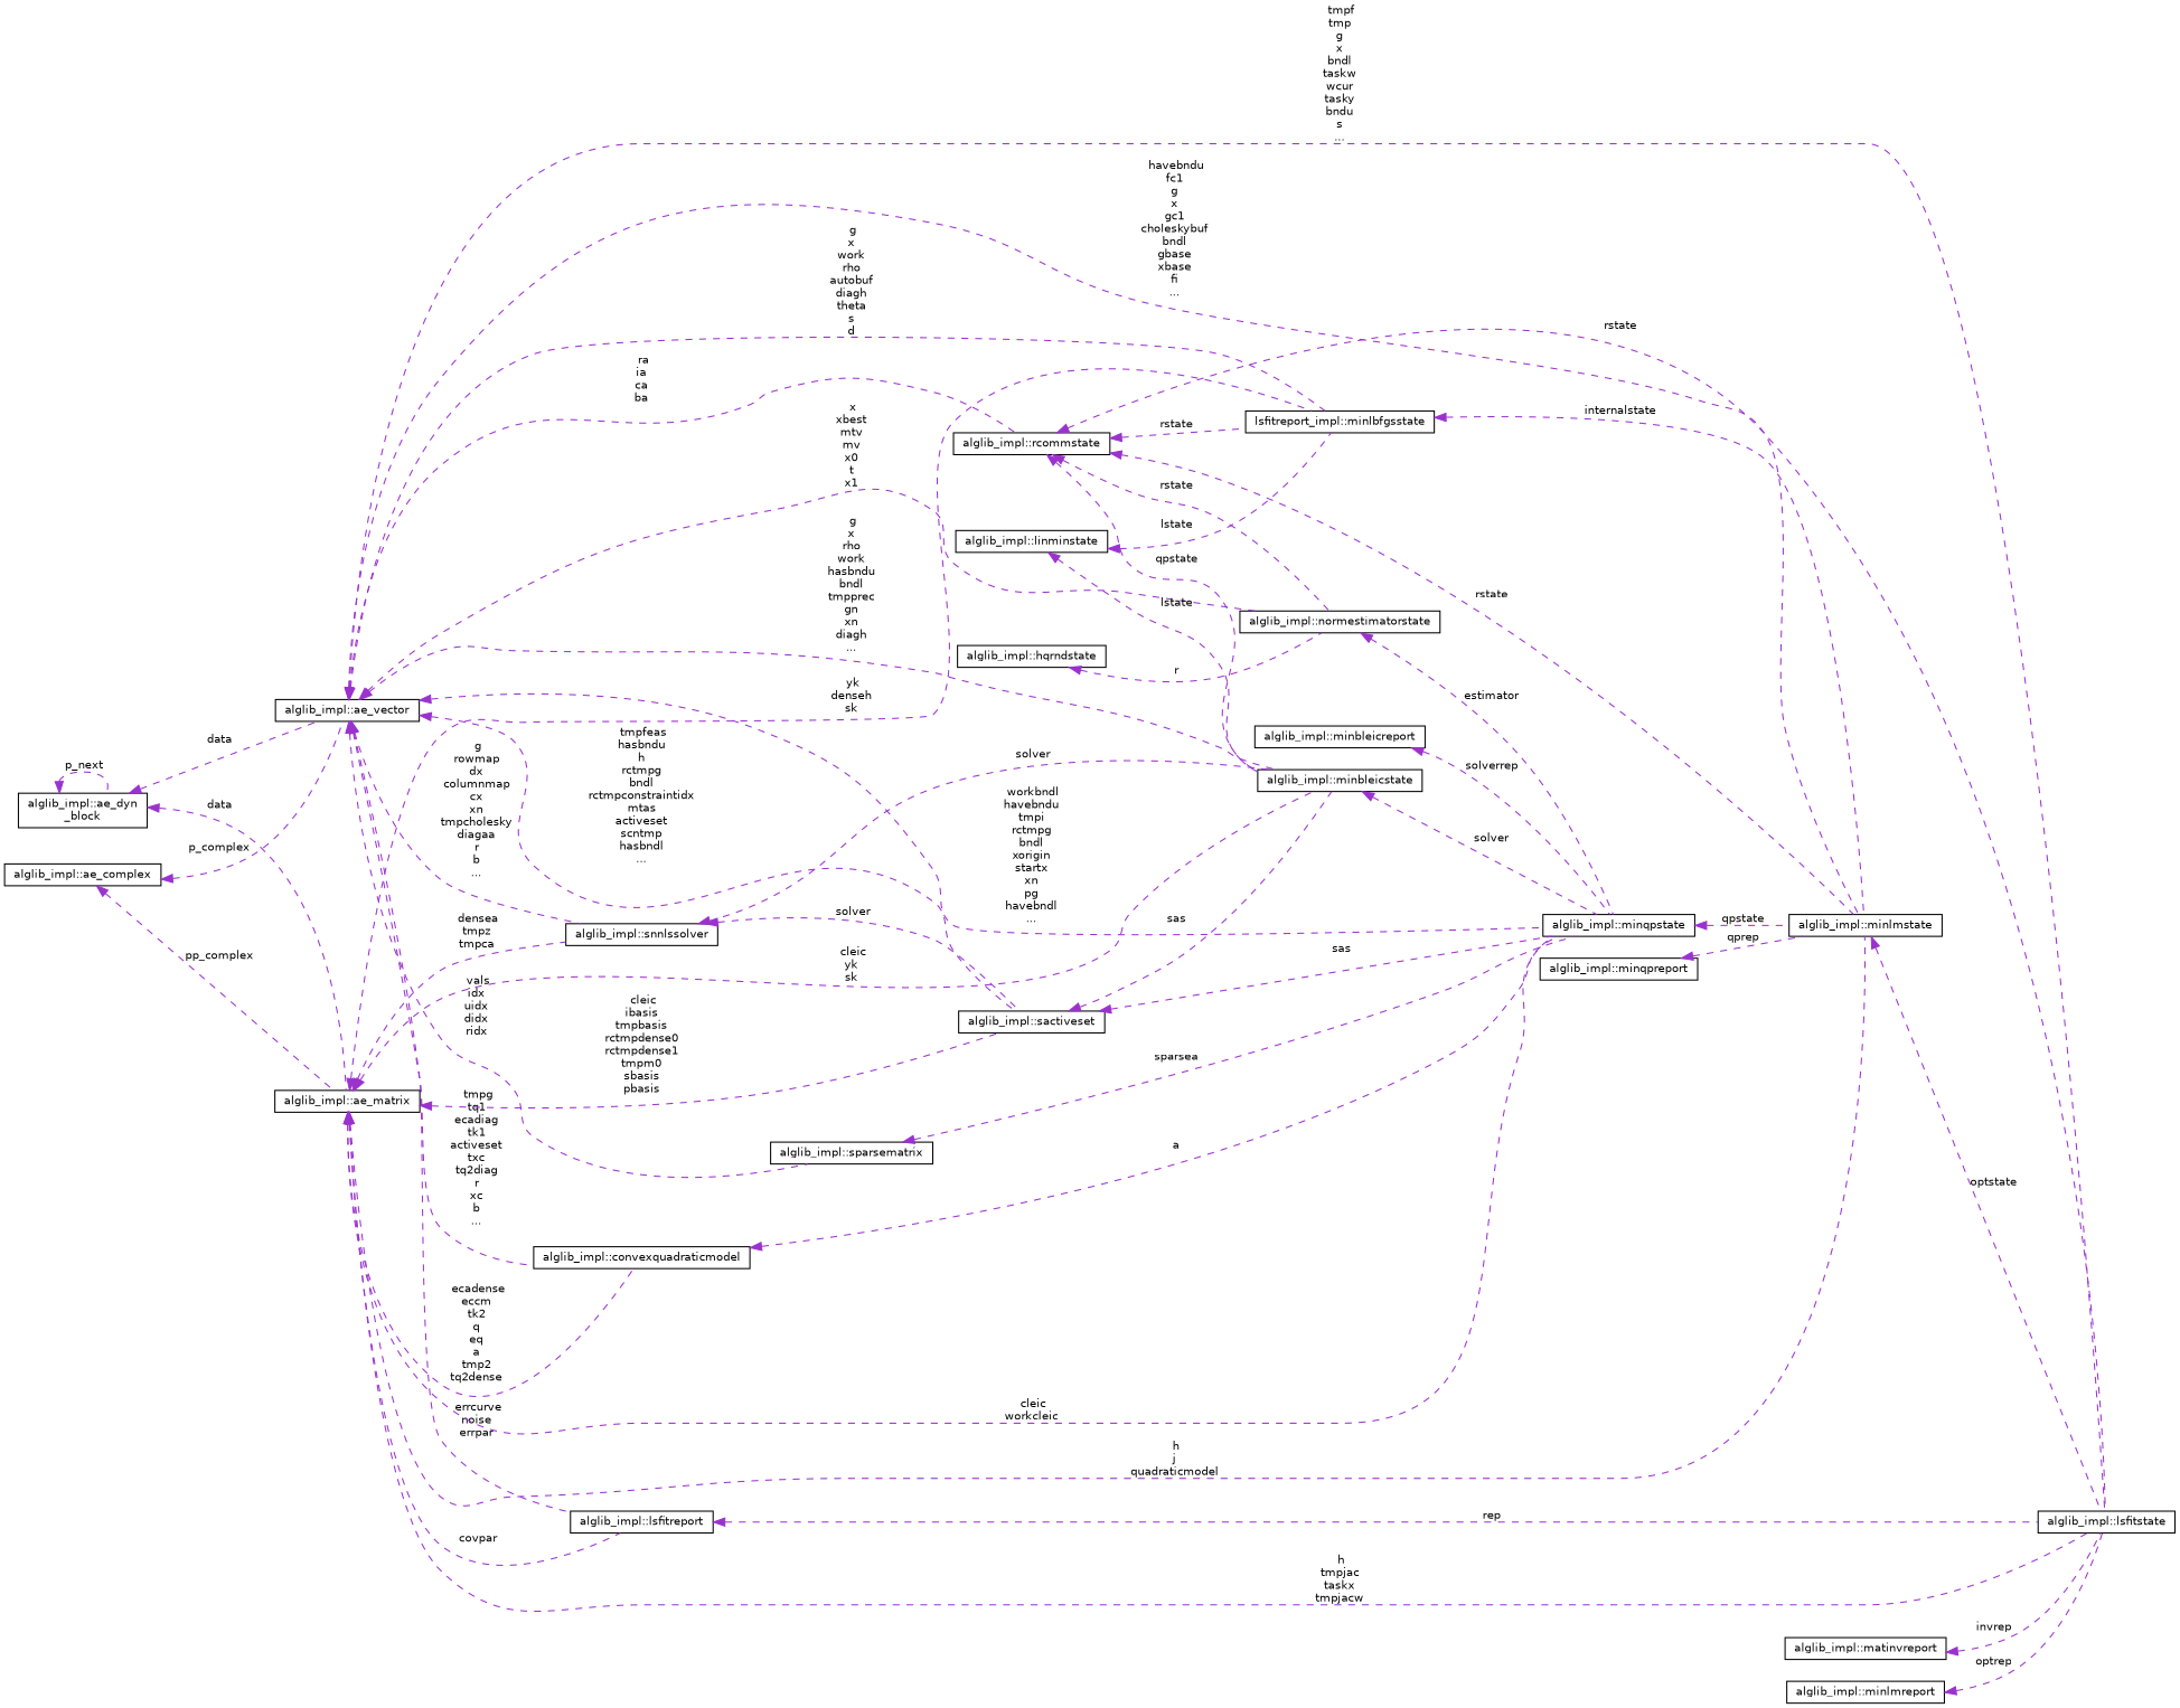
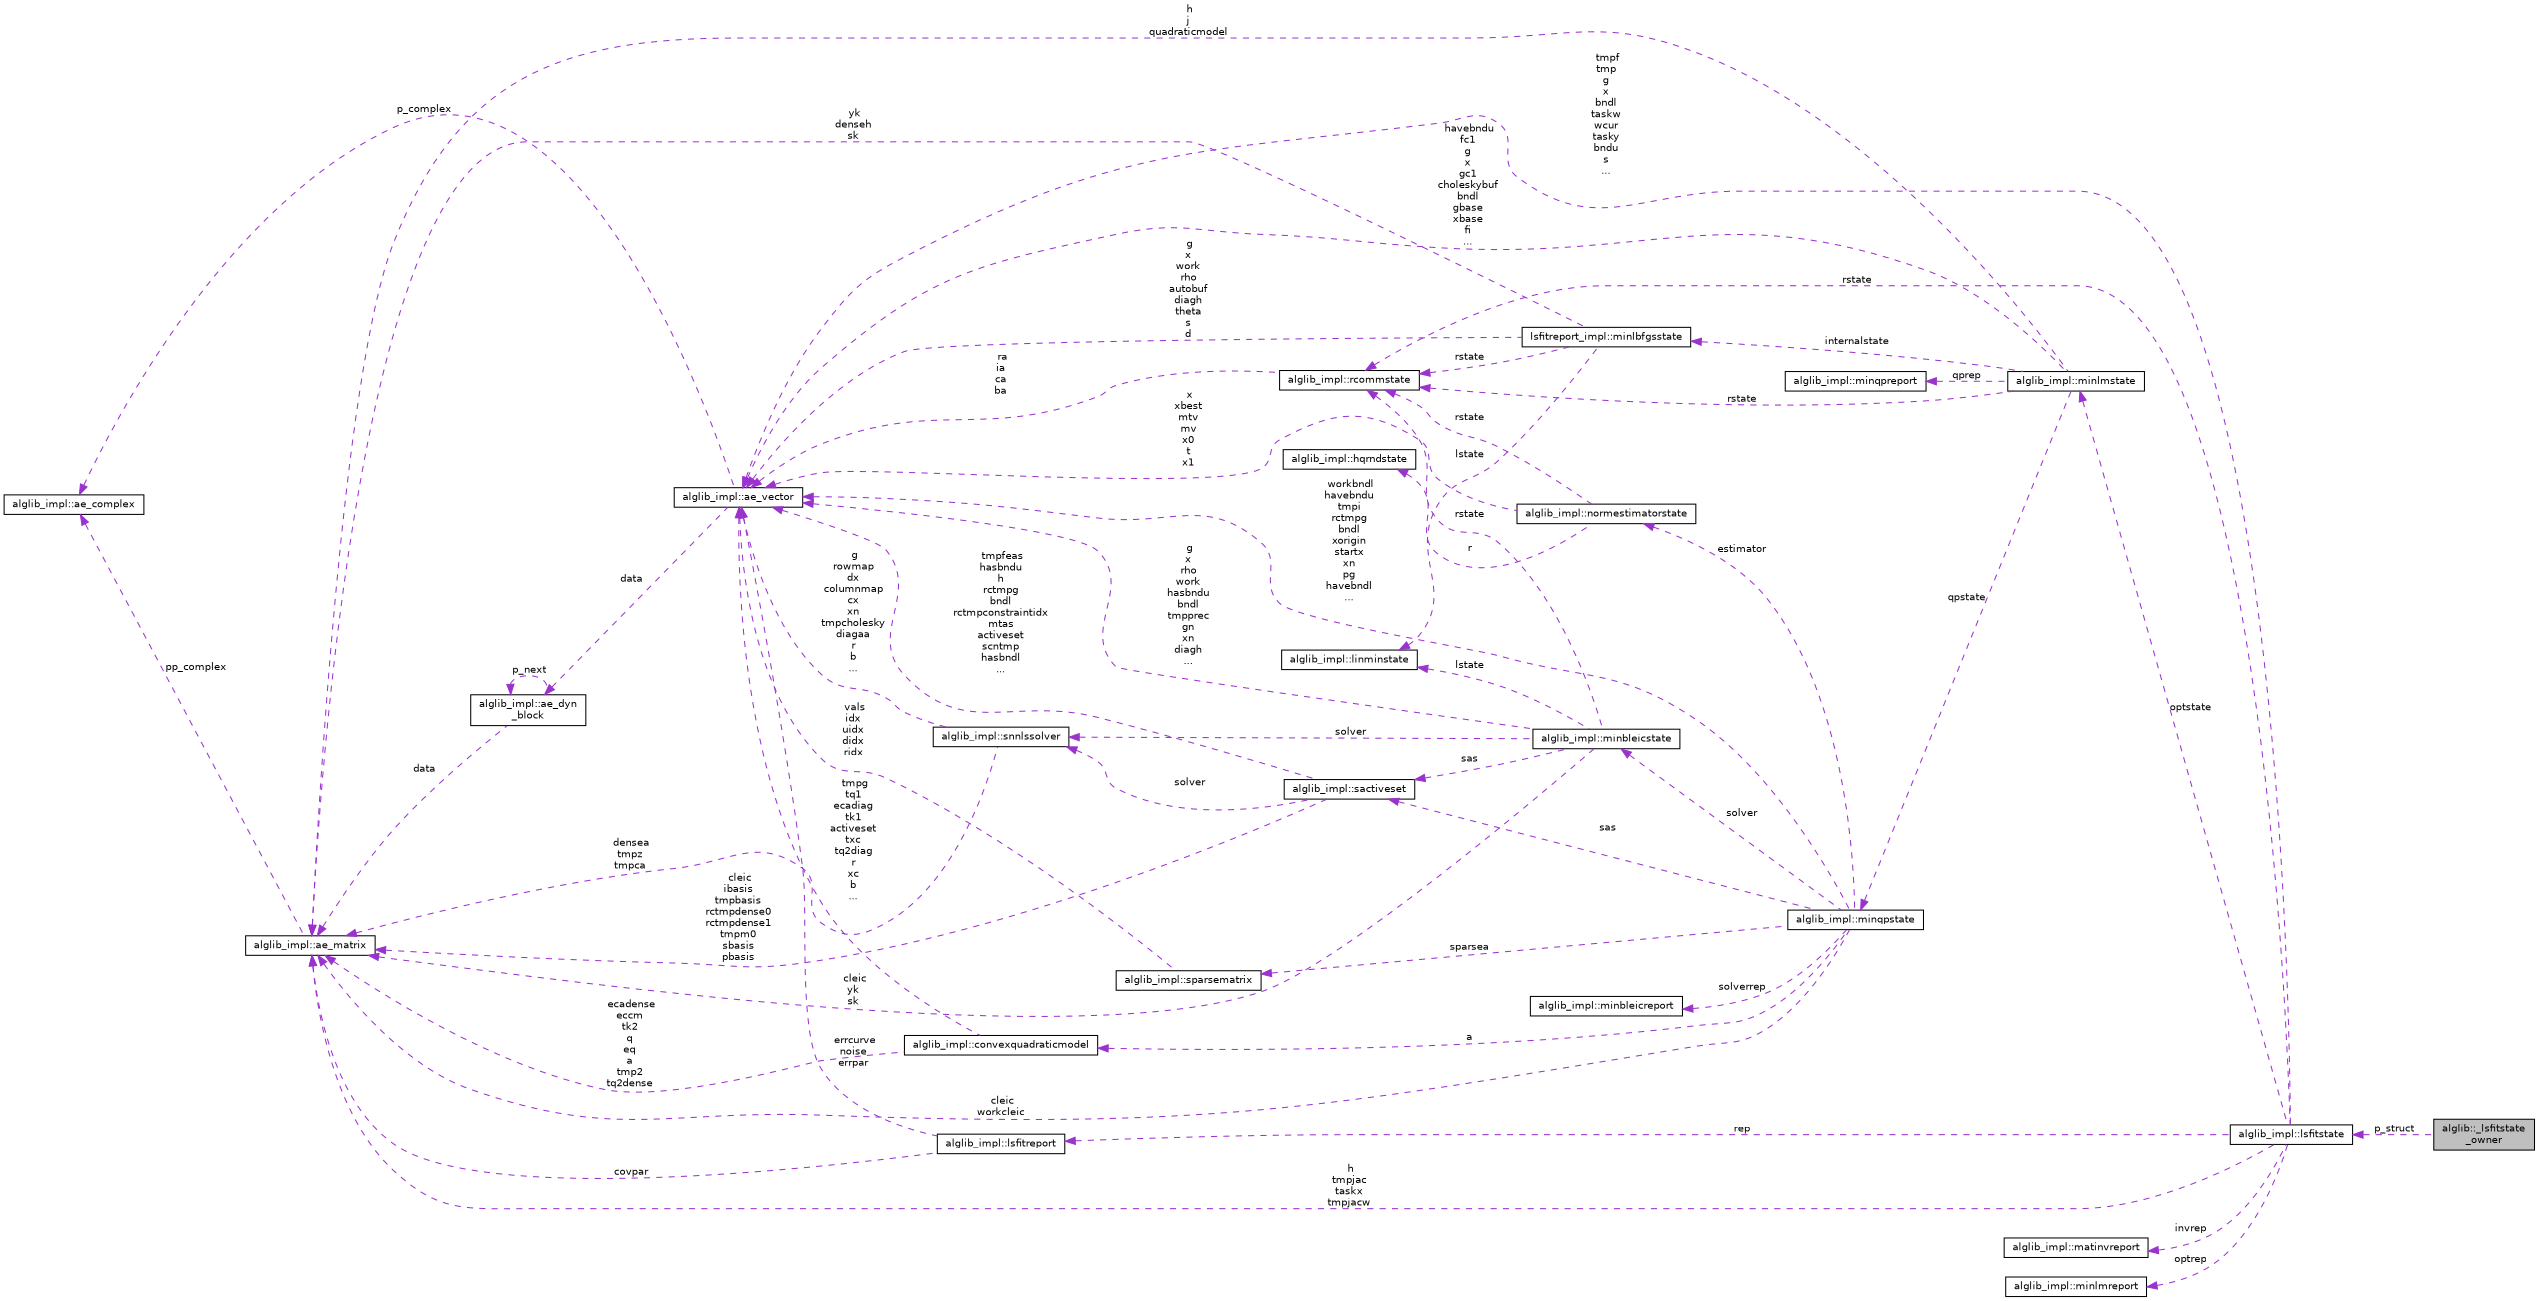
  digraph {
    rankdir=LR
    node [color=black fillcolor=white fontname=Helvetica fontsize=10 shape=record style=filled]
    edge [color=darkorchid3 dir=back fontname=Helvetica fontsize=10 labelfontname=Helvetica labelfontsize=10 style=dashed]
+   n1 [fillcolor=grey75 fontcolor=black height=0.2 label="alglib::_lsfitstate\l_owner" width=0.4]
    n2 [height=0.2 label="alglib_impl::lsfitstate" width=0.4]
    n3 [height=0.2 label="alglib_impl::rcommstate" width=0.4]
    n4 [height=0.2 label="alglib_impl::minlmstate" width=0.4]
    n5 [height=0.2 label="alglib_impl::minbleicstate" width=0.4]
    n6 [height=0.2 label="alglib_impl::normestimatorstate" width=0.4]
    n7 [height=0.2 label="lsfitreport_impl::minlbfgsstate" width=0.4]
    n8 [height=0.2 label="alglib_impl::minqpstate" width=0.4]
    n9 [height=0.2 label="alglib_impl::ae_vector" width=0.4]
    n10 [height=0.2 label="alglib_impl::snnlssolver" width=0.4]
    n11 [height=0.2 label="alglib_impl::sactiveset" width=0.4]
    n12 [height=0.2 label="alglib_impl::convexquadraticmodel" width=0.4]
    n13 [height=0.2 label="alglib_impl::sparsematrix" width=0.4]
    n14 [height=0.2 label="alglib_impl::lsfitreport" width=0.4]
    n15 [height=0.2 label="alglib_impl::ae_dyn\l_block" width=0.4]
    n16 [height=0.2 label="alglib_impl::ae_matrix" width=0.4]
    n17 [height=0.2 label="alglib_impl::ae_complex" width=0.4]
    n18 [height=0.2 label="alglib_impl::matinvreport" width=0.4]
    n19 [height=0.2 label="alglib_impl::linminstate" width=0.4]
    n20 [height=0.2 label="alglib_impl::minbleicreport" width=0.4]
    n21 [height=0.2 label="alglib_impl::hqrndstate" width=0.4]
    n22 [height=0.2 label="alglib_impl::minqpreport" width=0.4]
    n23 [height=0.2 label="alglib_impl::minlmreport" width=0.4]
+   n2 -> n1 [label=" p_struct"]
    n3 -> n2 [label=" rstate"]
    n3 -> n4 [label=" rstate"]
-   n3 -> n5 [label=" qpstate"]
+   n3 -> n5 [label=" rstate"]
    n3 -> n6 [label=" rstate"]
    n3 -> n7 [label=" rstate"]
    n4 -> n2 [label=" optstate"]
    n5 -> n8 [label=" solver"]
    n6 -> n8 [label=" estimator"]
    n7 -> n4 [label=" internalstate"]
    n8 -> n4 [label=" qpstate"]
    n9 -> n2 [label=" tmpf\ntmp\ng\nx\nbndl\ntaskw\nwcur\ntasky\nbndu\ns\n..."]
    n9 -> n3 [label=" ra\nia\nca\nba"]
    n9 -> n4 [label=" havebndu\nfc1\ng\nx\ngc1\ncholeskybuf\nbndl\ngbase\nxbase\nfi\n..."]
    n9 -> n5 [label=" g\nx\nrho\nwork\nhasbndu\nbndl\ntmpprec\ngn\nxn\ndiagh\n..."]
    n9 -> n6 [label=" x\nxbest\nmtv\nmv\nx0\nt\nx1"]
    n9 -> n7 [label=" g\nx\nwork\nrho\nautobuf\ndiagh\ntheta\ns\nd"]
    n9 -> n8 [label=" workbndl\nhavebndu\ntmpi\nrctmpg\nbndl\nxorigin\nstartx\nxn\npg\nhavebndl\n..."]
    n9 -> n10 [label=" g\nrowmap\ndx\ncolumnmap\ncx\nxn\ntmpcholesky\ndiagaa\nr\nb\n..."]
    n9 -> n11 [label=" tmpfeas\nhasbndu\nh\nrctmpg\nbndl\nrctmpconstraintidx\nmtas\nactiveset\nscntmp\nhasbndl\n..."]
    n9 -> n12 [label=" tmpg\ntq1\necadiag\ntk1\nactiveset\ntxc\ntq2diag\nr\nxc\nb\n..."]
    n9 -> n13 [label=" vals\nidx\nuidx\ndidx\nridx"]
    n9 -> n14 [label=" errcurve\nnoise\nerrpar"]
    n10 -> n5 [label=" solver"]
    n10 -> n11 [label=" solver"]
    n11 -> n5 [label=" sas"]
    n11 -> n8 [label=" sas"]
    n12 -> n8 [label=" a"]
    n13 -> n8 [label=" sparsea"]
    n14 -> n2 [label=" rep"]
    n15 -> n9 [label=" data"]
    n15 -> n15 [label=" p_next"]
-   n15 -> n16 [label=" data"]
+   n16 -> n15 [label=" data"]
    n16 -> n2 [label=" h\ntmpjac\ntaskx\ntmpjacw"]
    n16 -> n4 [label=" h\nj\nquadraticmodel"]
    n16 -> n5 [label=" cleic\nyk\nsk"]
    n16 -> n7 [label=" yk\ndenseh\nsk"]
    n16 -> n8 [label=" cleic\nworkcleic"]
    n16 -> n10 [label=" densea\ntmpz\ntmpca"]
    n16 -> n11 [label=" cleic\nibasis\ntmpbasis\nrctmpdense0\nrctmpdense1\ntmpm0\nsbasis\npbasis"]
    n16 -> n12 [label=" ecadense\neccm\ntk2\nq\neq\na\ntmp2\ntq2dense"]
    n16 -> n14 [label=" covpar"]
    n17 -> n9 [label=" p_complex"]
    n17 -> n16 [label=" pp_complex"]
    n18 -> n2 [label=" invrep"]
    n19 -> n5 [label=" lstate"]
    n19 -> n7 [label=" lstate"]
    n20 -> n8 [label=" solverrep"]
    n21 -> n6 [label=" r"]
    n22 -> n4 [label=" qprep"]
    n23 -> n2 [label=" optrep"]
  }
